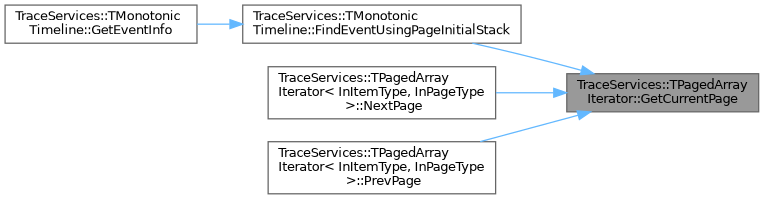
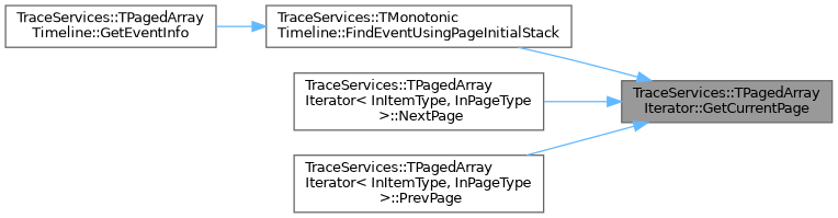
  digraph {
    rankdir=RL
    node [color=grey40 fillcolor=white fontname=Helvetica fontsize=10 shape=box style=filled]
    edge [color=steelblue1 dir=back fontname=Helvetica fontsize=10 labelfontname=Helvetica labelfontsize=10 style=solid]
    n1 [color=gray40 fillcolor=grey60 fontcolor=black height=0.2 label="TraceServices::TPagedArray\lIterator::GetCurrentPage" width=0.4]
    n2 [height=0.2 label="TraceServices::TMonotonic\lTimeline::FindEventUsingPageInitialStack" width=0.4]
    n3 [height=0.2 label="TraceServices::TPagedArray\lIterator\< InItemType, InPageType\l \>::NextPage" width=0.4]
    n4 [height=0.2 label="TraceServices::TPagedArray\lIterator\< InItemType, InPageType\l \>::PrevPage" width=0.4]
-   n5 [height=0.2 label="TraceServices::TMonotonic\lTimeline::GetEventInfo" width=0.4]
+   n5 [height=0.2 label="TraceServices::TPagedArray\lTimeline::GetEventInfo" width=0.4]
    n1 -> n2
    n1 -> n3
    n1 -> n4
    n2 -> n5
  }
